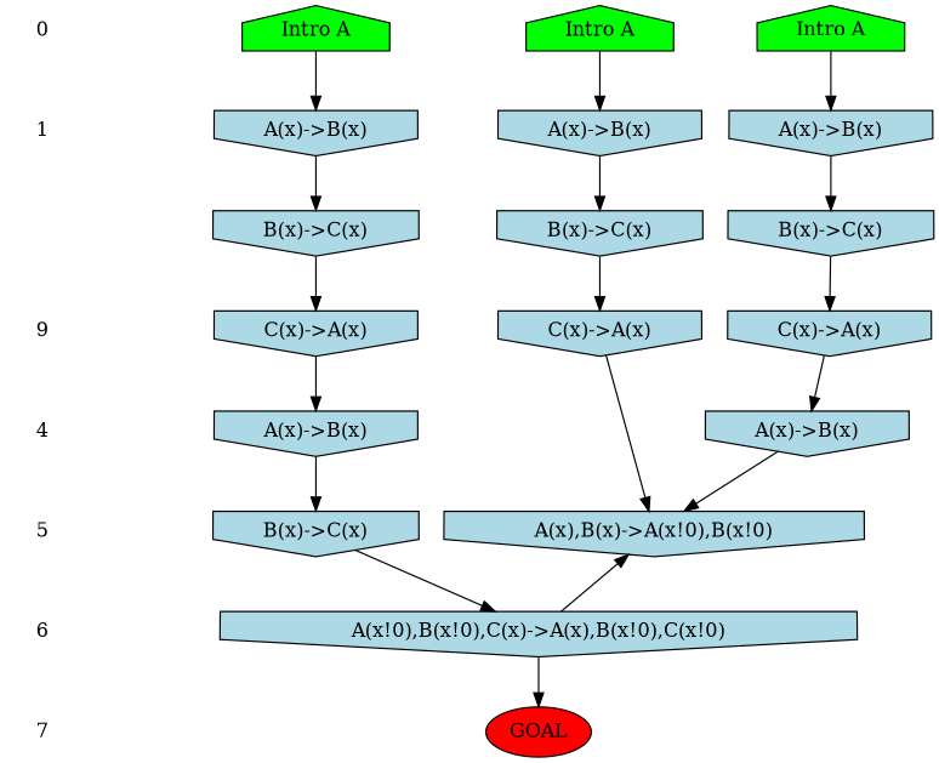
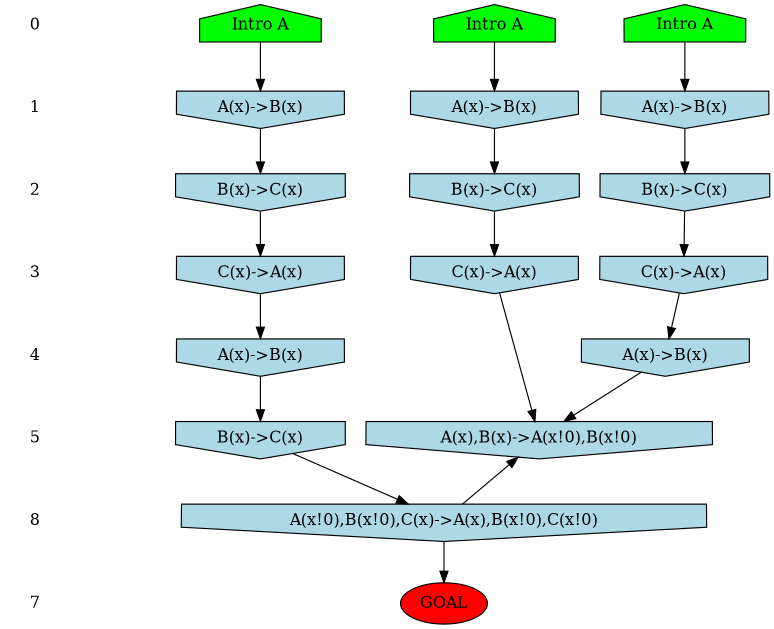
  digraph {
    ranksep=.5
    node [shape=invhouse fillcolor=lightblue style=filled]
    0 [shape=plaintext fillcolor="" style=""]
    n2 [fillcolor=green label="Intro A" shape=house]
    n3 [fillcolor=green label="Intro A" shape=house]
    n4 [fillcolor=green label="Intro A" shape=house]
    1 [shape=plaintext fillcolor="" style=""]
    n6 [label="A(x)->B(x)"]
    n7 [label="A(x)->B(x)"]
    n8 [label="A(x)->B(x)"]
+   2 [shape=plaintext fillcolor="" style=""]
    n10 [label="B(x)->C(x)"]
    n11 [label="B(x)->C(x)"]
    n12 [label="B(x)->C(x)"]
-   3 [shape=plaintext label=9 fillcolor="" style=""]
+   3 [shape=plaintext fillcolor="" style=""]
    n14 [label="C(x)->A(x)"]
    n15 [label="C(x)->A(x)"]
    n16 [label="C(x)->A(x)"]
    4 [shape=plaintext fillcolor="" style=""]
    n18 [label="A(x)->B(x)"]
    n19 [label="A(x)->B(x)"]
    5 [shape=plaintext fillcolor="" style=""]
    n21 [label="A(x),B(x)->A(x!0),B(x!0)"]
    n22 [label="B(x)->C(x)"]
-   6 [shape=plaintext fillcolor="" style=""]
+   6 [shape=plaintext label=8 fillcolor="" style=""]
    n24 [label="A(x!0),B(x!0),C(x)->A(x),B(x!0),C(x!0)"]
    7 [shape=plaintext fillcolor="" style=""]
    n26 [fillcolor=red label=GOAL shape=""]
    subgraph sub_1 {
      rank=same
      0
      n2
      n3
      n4
    }
    subgraph sub_2 {
      rank=same
      1
      n6
      n7
      n8
    }
    subgraph sub_3 {
      rank=same
+     2
      n10
      n11
      n12
    }
    subgraph sub_4 {
      rank=same
      3
      n14
      n15
      n16
    }
    subgraph sub_5 {
      rank=same
      4
      n18
      n19
    }
    subgraph sub_6 {
      rank=same
      5
      n21
      n22
    }
    subgraph sub_7 {
      rank=same
      6
      n24
    }
    subgraph sub_8 {
      rank=same
      7
      n26
    }
    0 -> 1 [style=invis]
    n2 -> n8
    n3 -> n6
    n4 -> n7
+   1 -> 2 [style=invis]
    n6 -> n10
    n7 -> n12
    n8 -> n11
+   2 -> 3 [style=invis]
    n10 -> n14
    n11 -> n16
    n12 -> n15
    3 -> 4 [style=invis]
    n14 -> n18
    n15 -> n21
    n16 -> n19
    4 -> 5 [style=invis]
    n18 -> n21
    n19 -> n22
    5 -> 6 [style=invis]
    n22 -> n24
    6 -> 7 [style=invis]
    n24 -> n21
    n24 -> n26
  }
